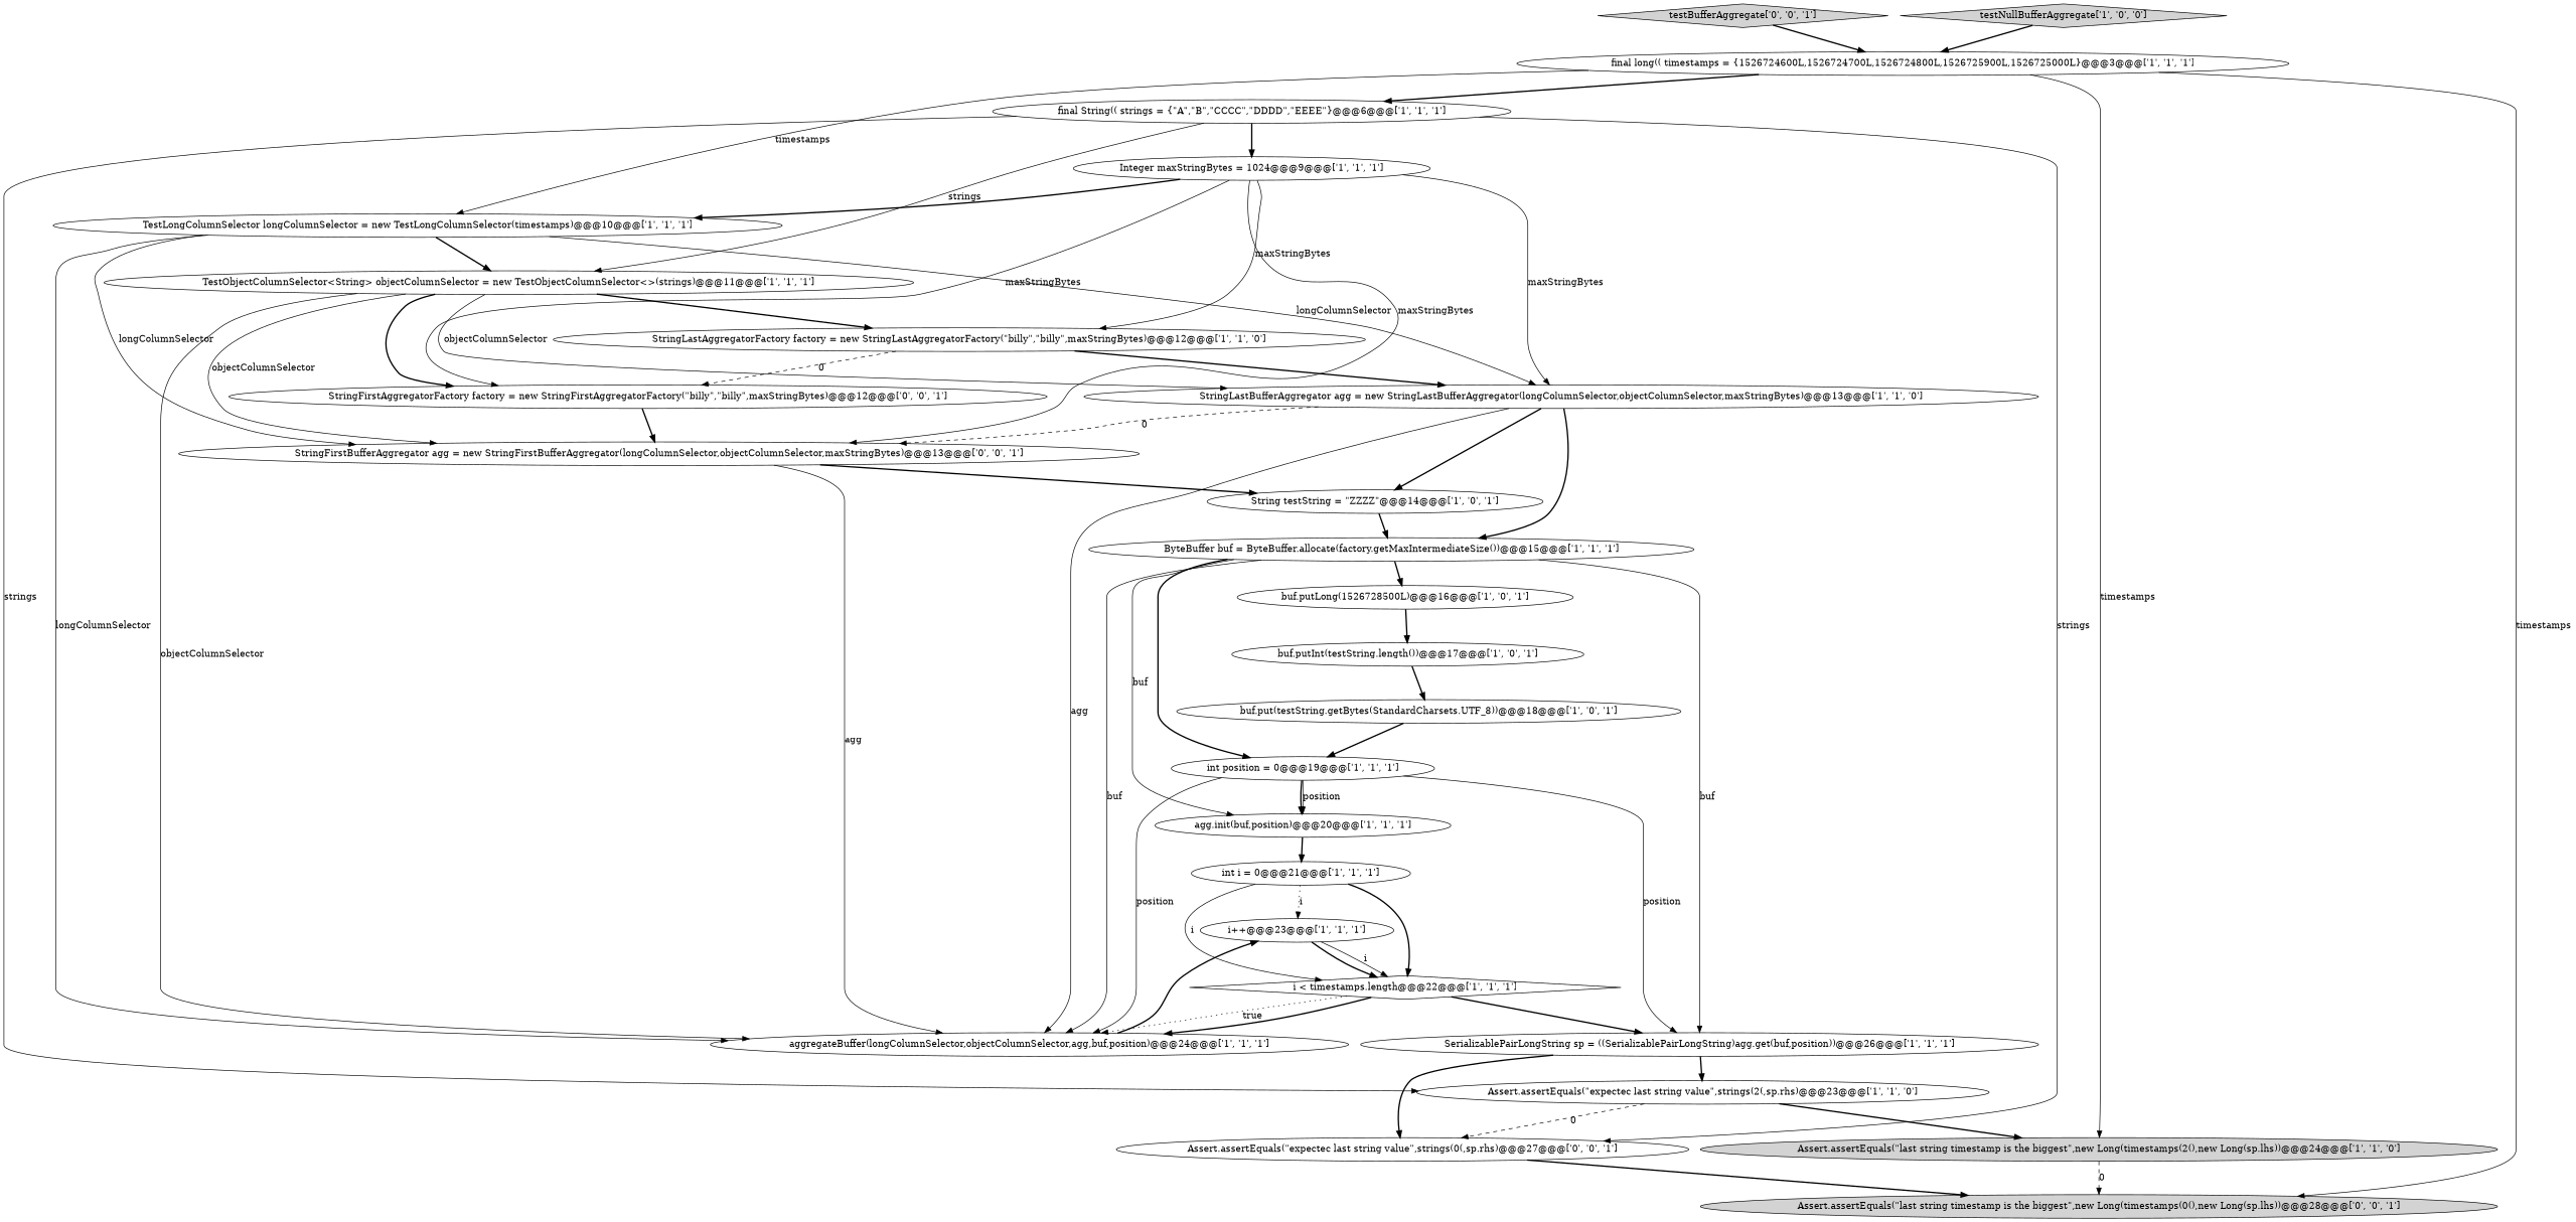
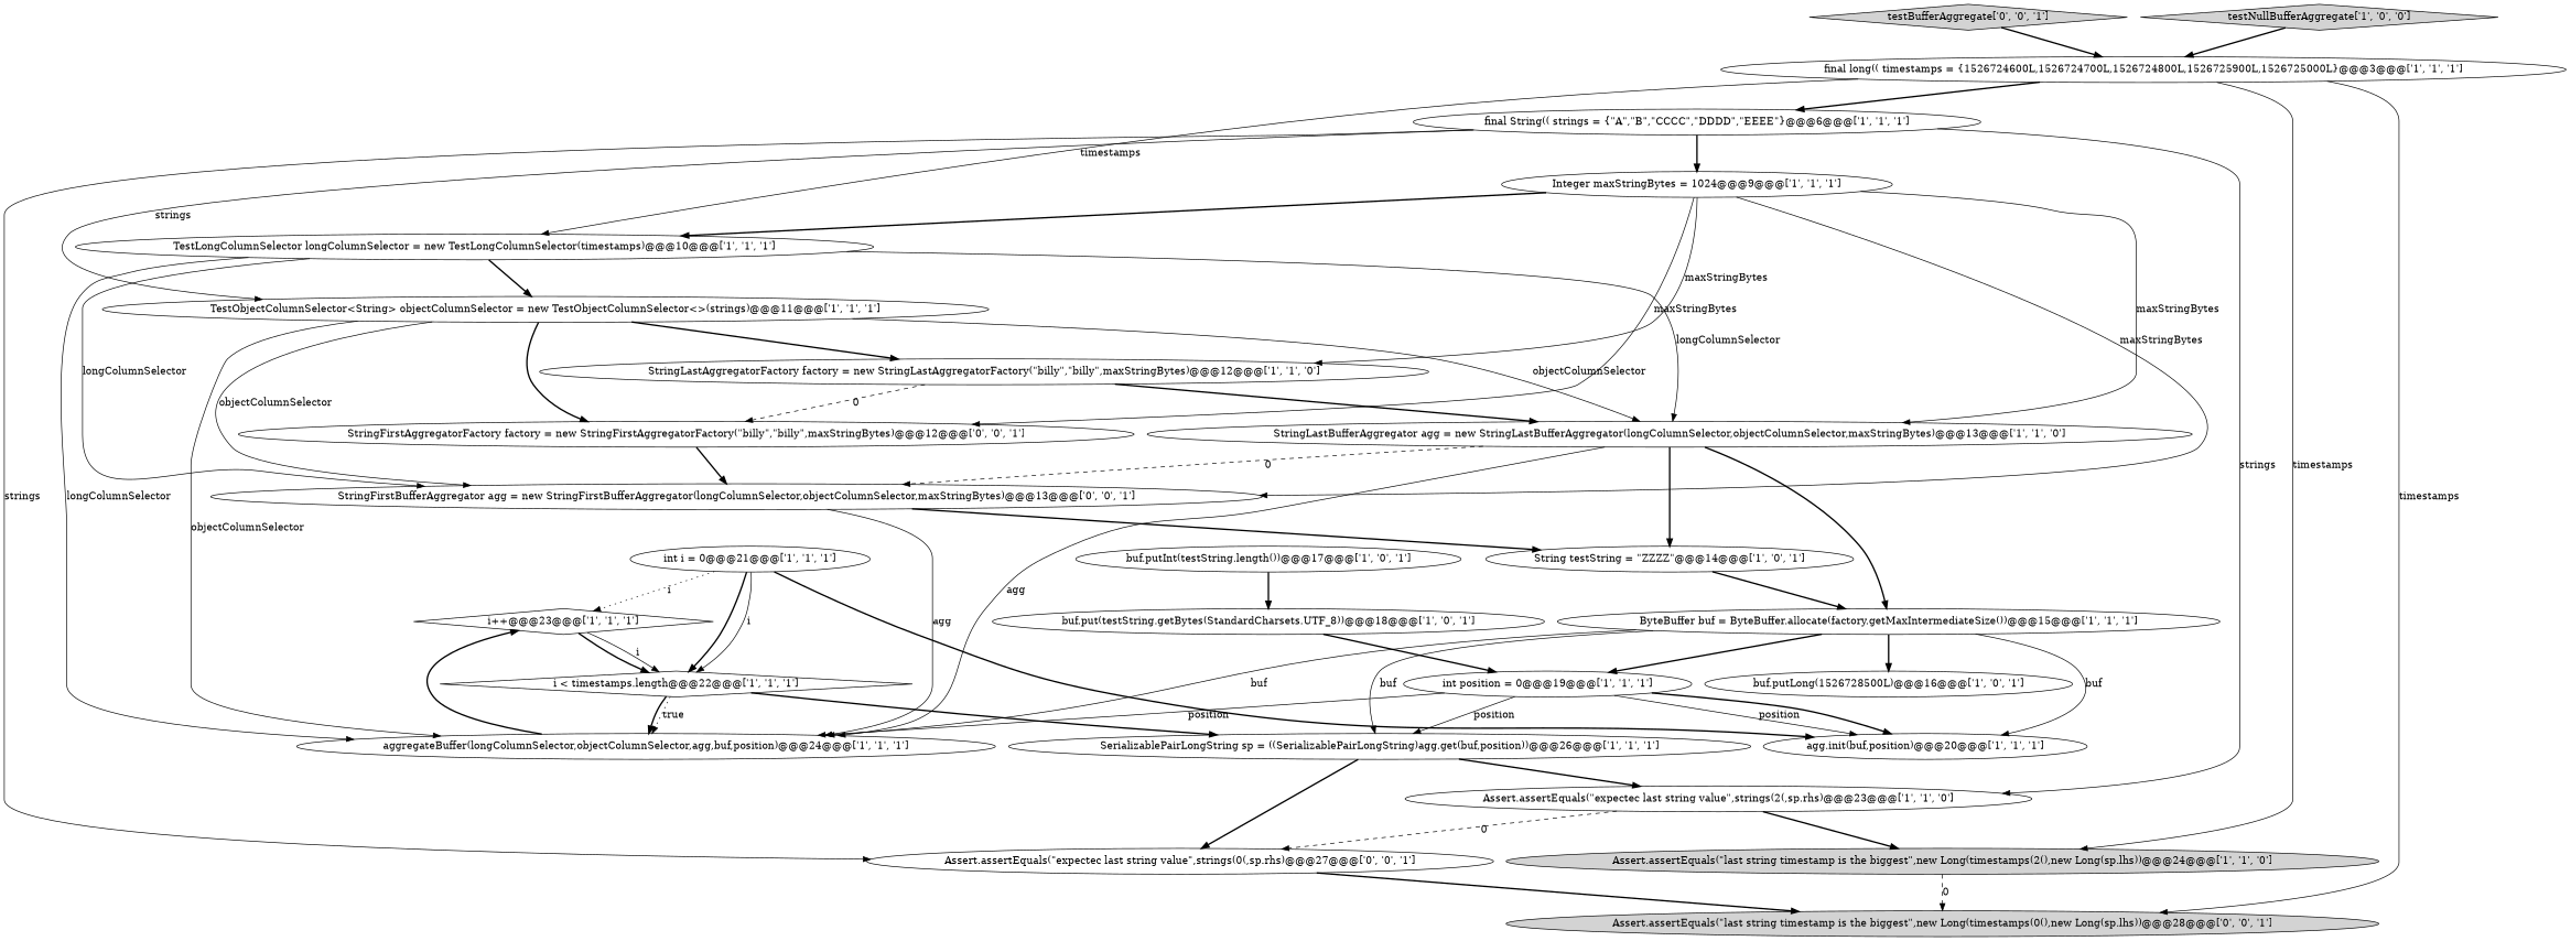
  digraph {
    fontname="DejaVu Serif"
    node [fillcolor=white fontname="DejaVu Serif" shape=ellipse style=filled]
    edge [fontname="DejaVu Serif" style=bold]
    n1 [label="agg.init(buf,position)@@@20@@@['1', '1', '1']"]
    n2 [label="int i = 0@@@21@@@['1', '1', '1']"]
-   n3 [label="i++@@@23@@@['1', '1', '1']"]
+   n3 [label="i++@@@23@@@['1', '1', '1']" shape=diamond]
    n4 [label="i < timestamps.length@@@22@@@['1', '1', '1']" shape=diamond]
    n5 [label="StringFirstBufferAggregator agg = new StringFirstBufferAggregator(longColumnSelector,objectColumnSelector,maxStringBytes)@@@13@@@['0', '0', '1']"]
    n6 [label="aggregateBuffer(longColumnSelector,objectColumnSelector,agg,buf,position)@@@24@@@['1', '1', '1']"]
    n7 [label="String testString = \"ZZZZ\"@@@14@@@['1', '0', '1']"]
    n8 [label="ByteBuffer buf = ByteBuffer.allocate(factory.getMaxIntermediateSize())@@@15@@@['1', '1', '1']"]
    n9 [label="SerializablePairLongString sp = ((SerializablePairLongString)agg.get(buf,position))@@@26@@@['1', '1', '1']"]
    n10 [label="Assert.assertEquals(\"expectec last string value\",strings(0(,sp.rhs)@@@27@@@['0', '0', '1']"]
    n11 [label="Assert.assertEquals(\"expectec last string value\",strings(2(,sp.rhs)@@@23@@@['1', '1', '0']"]
    n12 [fillcolor=lightgray label="Assert.assertEquals(\"last string timestamp is the biggest\",new Long(timestamps(0(),new Long(sp.lhs))@@@28@@@['0', '0', '1']"]
    n13 [fillcolor=lightgray label="Assert.assertEquals(\"last string timestamp is the biggest\",new Long(timestamps(2(),new Long(sp.lhs))@@@24@@@['1', '1', '0']"]
    n14 [label="Integer maxStringBytes = 1024@@@9@@@['1', '1', '1']"]
    n15 [label="TestLongColumnSelector longColumnSelector = new TestLongColumnSelector(timestamps)@@@10@@@['1', '1', '1']"]
    n16 [label="StringLastAggregatorFactory factory = new StringLastAggregatorFactory(\"billy\",\"billy\",maxStringBytes)@@@12@@@['1', '1', '0']"]
    n17 [label="StringLastBufferAggregator agg = new StringLastBufferAggregator(longColumnSelector,objectColumnSelector,maxStringBytes)@@@13@@@['1', '1', '0']"]
    n18 [label="StringFirstAggregatorFactory factory = new StringFirstAggregatorFactory(\"billy\",\"billy\",maxStringBytes)@@@12@@@['0', '0', '1']"]
    n19 [label="TestObjectColumnSelector<String> objectColumnSelector = new TestObjectColumnSelector<>(strings)@@@11@@@['1', '1', '1']"]
    n20 [label="buf.putInt(testString.length())@@@17@@@['1', '0', '1']"]
    n21 [label="buf.put(testString.getBytes(StandardCharsets.UTF_8))@@@18@@@['1', '0', '1']"]
    n22 [label="int position = 0@@@19@@@['1', '1', '1']"]
    n23 [label="final String(( strings = {\"A\",\"B\",\"CCCC\",\"DDDD\",\"EEEE\"}@@@6@@@['1', '1', '1']"]
    n24 [label="buf.putLong(1526728500L)@@@16@@@['1', '0', '1']"]
    n25 [label="final long(( timestamps = {1526724600L,1526724700L,1526724800L,1526725900L,1526725000L}@@@3@@@['1', '1', '1']"]
    n26 [fillcolor=lightgray label="testBufferAggregate['0', '0', '1']" shape=diamond]
    n27 [fillcolor=lightgray label="testNullBufferAggregate['1', '0', '0']" shape=diamond]
-   n1 -> n2
+   n2 -> n1
    n2 -> n3 [label=i style=dotted]
    n2 -> n4
    n2 -> n4 [label=i style=solid]
    n3 -> n4 [label=i style=solid]
    n3 -> n4
    n4 -> n6
    n4 -> n6 [label=true style=dotted]
    n4 -> n9
    n5 -> n6 [label=agg style=solid]
    n5 -> n7
    n6 -> n3
    n7 -> n8
    n8 -> n1 [label=buf style=solid]
    n8 -> n6 [label=buf style=solid]
    n8 -> n9 [label=buf style=solid]
    n8 -> n22
    n8 -> n24
    n9 -> n10
    n9 -> n11
    n10 -> n12
    n11 -> n10 [label=0 style=dashed]
    n11 -> n13
    n13 -> n12 [label=0 style=dashed]
    n14 -> n5 [label=maxStringBytes style=solid]
    n14 -> n15
    n14 -> n16 [label=maxStringBytes style=solid]
    n14 -> n17 [label=maxStringBytes style=solid]
    n14 -> n18 [label=maxStringBytes style=solid]
    n15 -> n5 [label=longColumnSelector style=solid]
    n15 -> n6 [label=longColumnSelector style=solid]
    n15 -> n17 [label=longColumnSelector style=solid]
    n15 -> n19
    n16 -> n17
    n16 -> n18 [label=0 style=dashed]
    n17 -> n5 [label=0 style=dashed]
    n17 -> n6 [label=agg style=solid]
    n17 -> n7
    n17 -> n8
    n18 -> n5
    n19 -> n5 [label=objectColumnSelector style=solid]
    n19 -> n6 [label=objectColumnSelector style=solid]
    n19 -> n16
    n19 -> n17 [label=objectColumnSelector style=solid]
    n19 -> n18
    n20 -> n21
    n21 -> n22
    n22 -> n1 [label=position style=solid]
    n22 -> n1
    n22 -> n6 [label=position style=solid]
    n22 -> n9 [label=position style=solid]
    n23 -> n10 [label=strings style=solid]
    n23 -> n11 [label=strings style=solid]
    n23 -> n14
    n23 -> n19 [label=strings style=solid]
-   n24 -> n20
    n25 -> n12 [label=timestamps style=solid]
    n25 -> n13 [label=timestamps style=solid]
    n25 -> n15 [label=timestamps style=solid]
    n25 -> n23
    n26 -> n25
    n27 -> n25
  }
